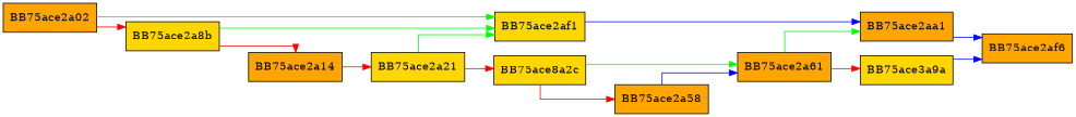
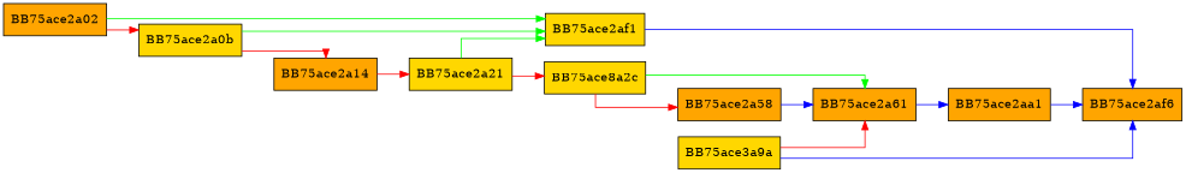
  digraph {
    fontname="DejaVu Serif"
    rankdir=LR
    splines=ortho
    node [fillcolor=orange fontname="DejaVu Serif" shape=box style=filled]
    edge [color=red fontname="DejaVu Serif"]
    BB75ace2af1 [fillcolor=gold]
    BB75ace2af6
    BB75ace2a02
-   BB75ace2a0b [fillcolor=gold label=BB75ace2a8b]
+   BB75ace2a0b [fillcolor=gold]
    BB75ace2a14
    BB75ace2a21 [fillcolor=gold]
    n7 [fillcolor=gold label=BB75ace8a2c]
    BB75ace2a61
    BB75ace2a58
    BB75ace2aa1
    n11 [fillcolor=gold label=BB75ace3a9a]
-   BB75ace2af1 -> BB75ace2aa1 [color=blue]
+   BB75ace2af1 -> BB75ace2af6 [color=blue]
    BB75ace2a02 -> BB75ace2af1 [color=green]
    BB75ace2a02 -> BB75ace2a0b
    BB75ace2a0b -> BB75ace2af1 [color=green]
    BB75ace2a0b -> BB75ace2a14
    BB75ace2a14 -> BB75ace2a21
    BB75ace2a21 -> BB75ace2af1 [color=green]
    BB75ace2a21 -> n7
    n7 -> BB75ace2a61 [color=green]
    n7 -> BB75ace2a58
-   BB75ace2a61 -> BB75ace2aa1 [color=green]
-   BB75ace2a61 -> n11
+   BB75ace2a61 -> BB75ace2aa1 [color=blue]
+   n11 -> BB75ace2a61
    BB75ace2a58 -> BB75ace2a61 [color=blue]
    BB75ace2aa1 -> BB75ace2af6 [color=blue]
    n11 -> BB75ace2af6 [color=blue]
  }
